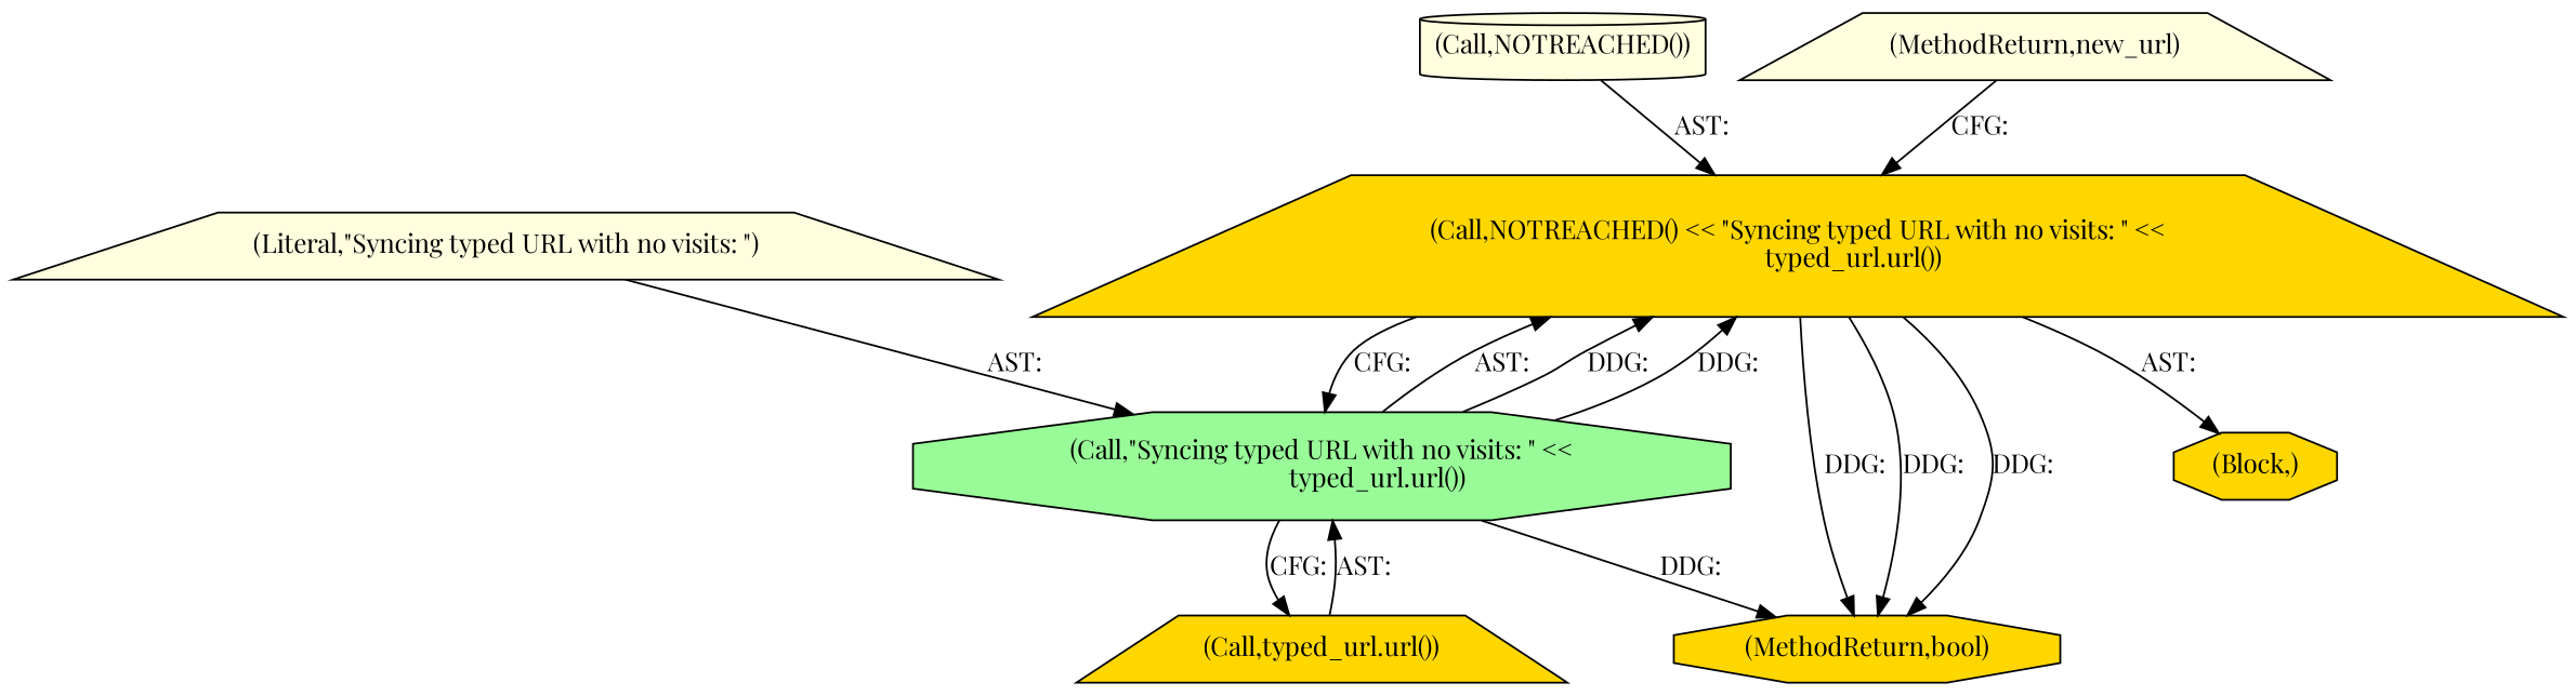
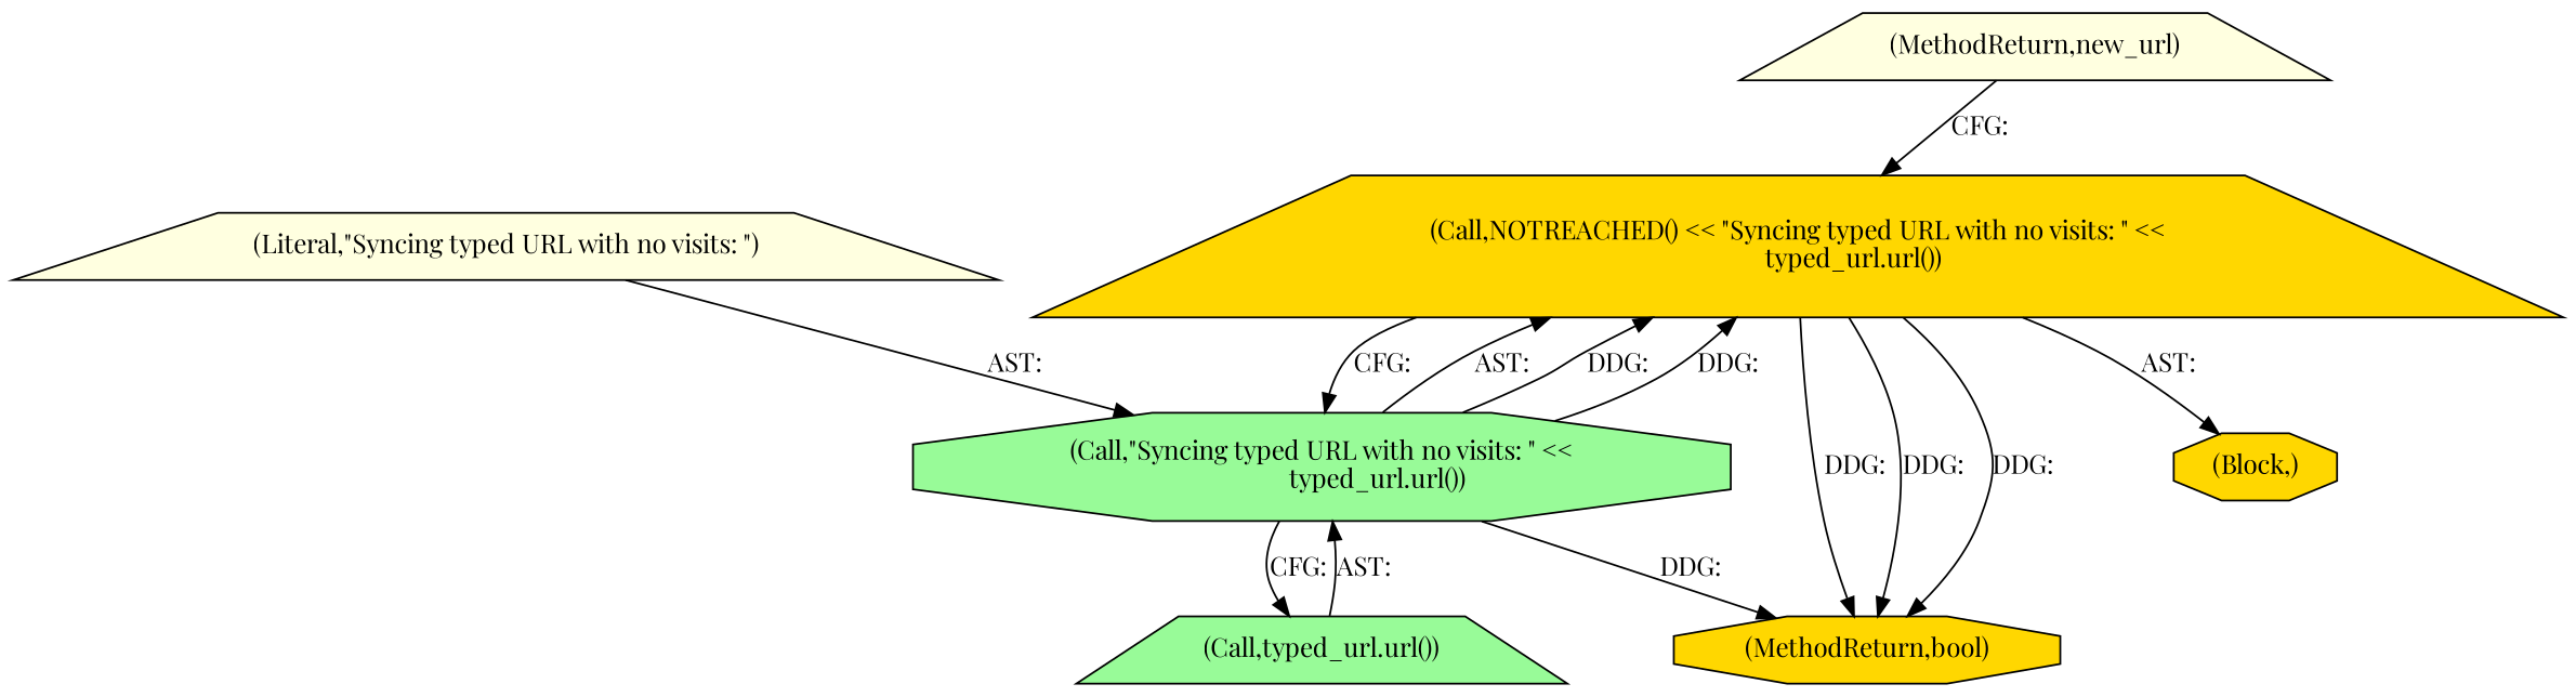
  digraph {
    fontname="Playfair Display"
    node [fillcolor=gold fontname="Playfair Display" shape=trapezium style=filled]
    edge [fontname="Playfair Display"]
    n1 [label="(Call,NOTREACHED() << \"Syncing typed URL with no visits: \" <<\n                typed_url.url())"]
    n2 [fillcolor=palegreen label="(Call,\"Syncing typed URL with no visits: \" <<\n                typed_url.url())" shape=octagon]
    n3 [label="(Block,)" shape=octagon]
    n4 [label="(MethodReturn,bool)" shape=octagon]
-   n5 [label="(Call,typed_url.url())"]
-   n6 [fillcolor=lightyellow label="(Call,NOTREACHED())" shape=cylinder]
+   n5 [fillcolor=palegreen label="(Call,typed_url.url())"]
    n7 [fillcolor=lightyellow label="(MethodReturn,new_url)"]
    n8 [fillcolor=lightyellow label="(Literal,\"Syncing typed URL with no visits: \")"]
    n1 -> n2 [label="CFG: "]
    n1 -> n3 [label="AST: "]
    n1 -> n4 [label="DDG: "]
    n1 -> n4 [label="DDG: "]
    n1 -> n4 [label="DDG: "]
    n2 -> n1 [label="AST: "]
    n2 -> n1 [label="DDG: "]
    n2 -> n1 [label="DDG: "]
    n2 -> n4 [label="DDG: "]
    n2 -> n5 [label="CFG: "]
    n5 -> n2 [label="AST: "]
-   n6 -> n1 [label="AST: "]
    n7 -> n1 [label="CFG: "]
    n8 -> n2 [label="AST: "]
  }
